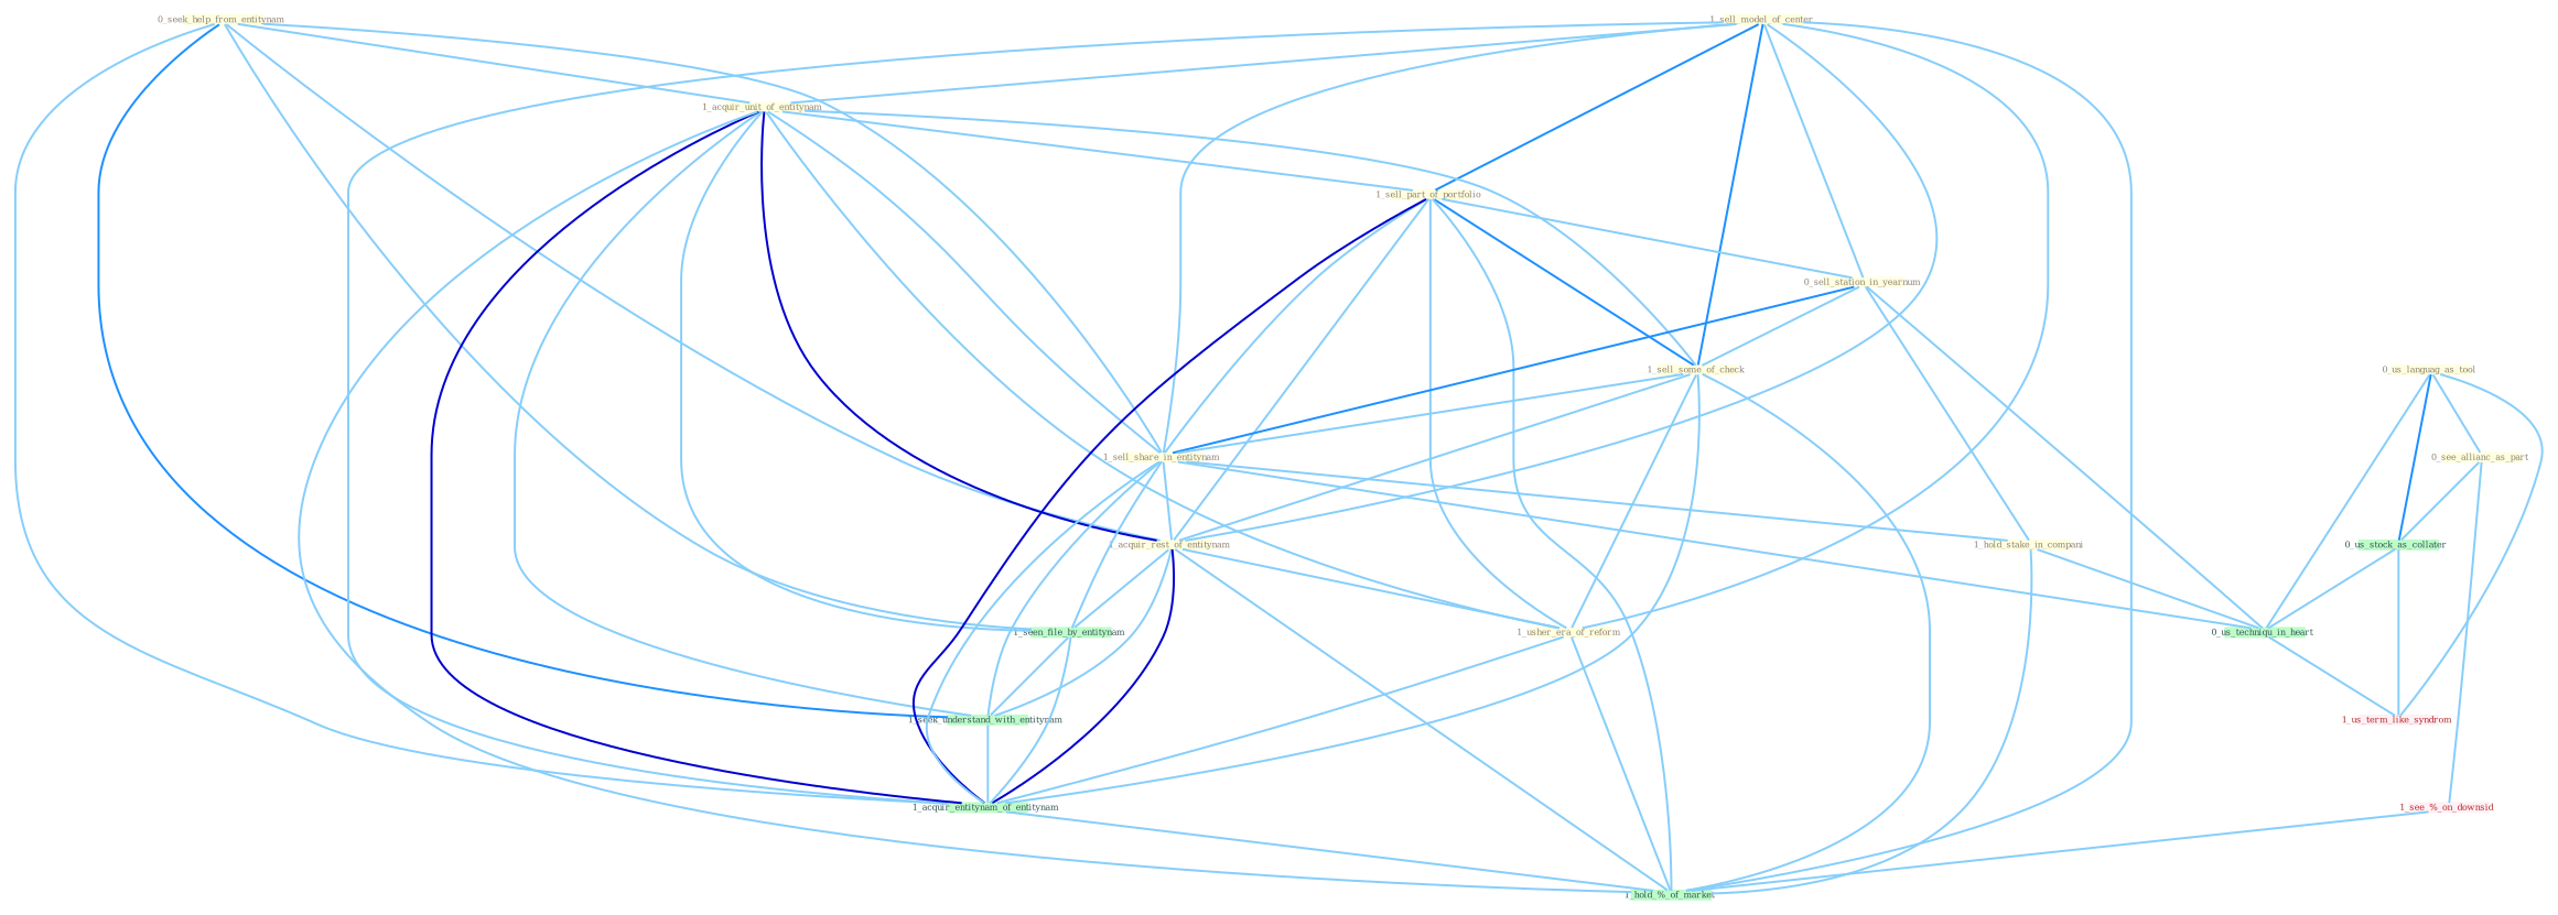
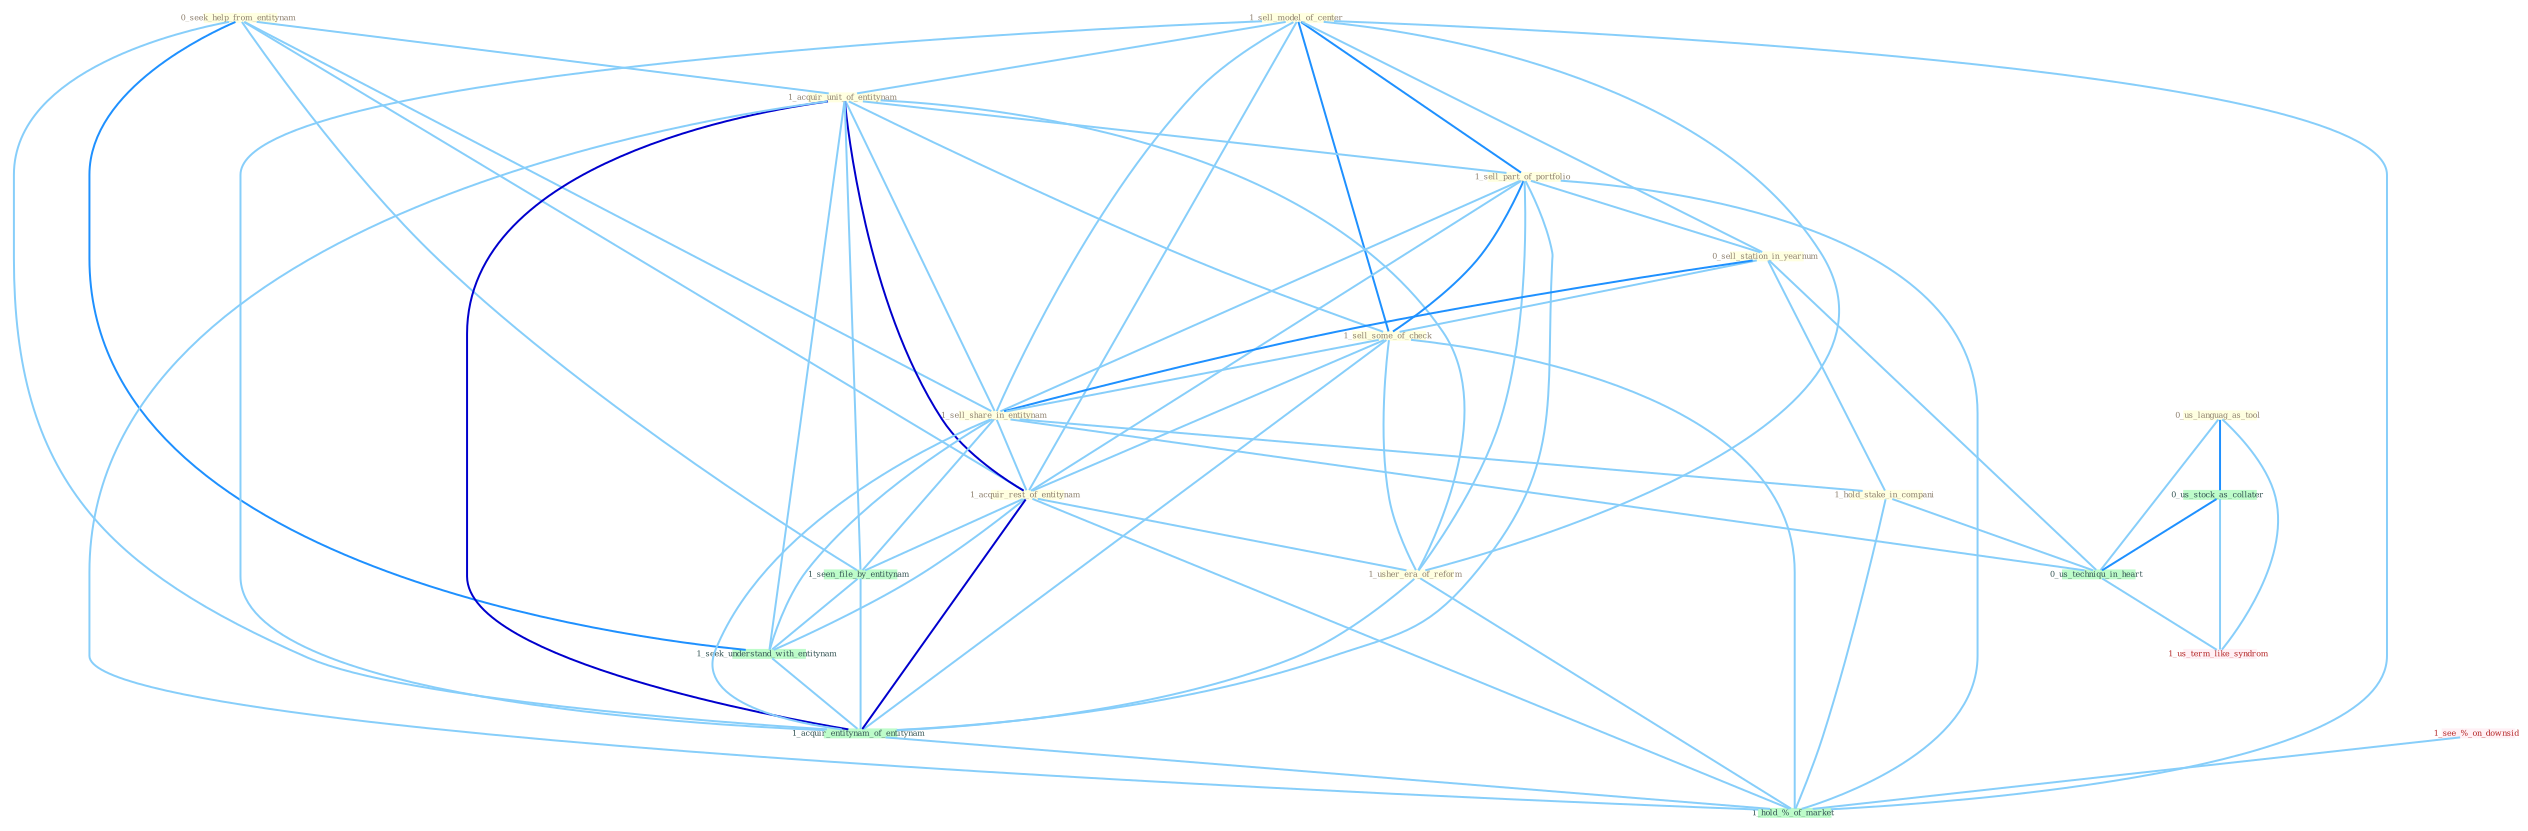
  graph {
    node [color="#ffffe0" fixedsize=true fontcolor="#8b7d6b" fontsize=4 shape=polygon style=filled]
    edge [color="#87cefa" w=1]
    "0_seek_help_from_entitynam " [height=.06 width=.5]
    "1_sell_model_of_center " [height=.06 width=.5]
    "1_acquir_unit_of_entitynam " [height=.06 width=.5]
    "1_sell_part_of_portfolio " [height=.06 width=.5]
    "0_sell_station_in_yearnum " [height=.06 width=.5]
    "0_us_languag_as_tool " [height=.06 width=.5]
    "1_sell_some_of_check " [height=.06 width=.5]
    "1_sell_share_in_entitynam " [height=.06 width=.5]
    "1_hold_stake_in_compani " [height=.06 width=.5]
-   "0_see_allianc_as_part " [height=.06 width=.5]
    "1_acquir_rest_of_entitynam " [height=.06 width=.5]
    "1_usher_era_of_reform " [height=.06 width=.5]
    "1_see_%_on_downsid " [color="#fff0f5" fontcolor="#b22222" height=.06 width=.5]
    "1_us_term_like_syndrom " [color="#fff0f5" fontcolor="#b22222" height=.06 width=.5]
    "1_seen_file_by_entitynam " [color="#BDFCC9" fontcolor="#2f4f4f" height=.06 width=.5]
    "1_seek_understand_with_entitynam " [color="#BDFCC9" fontcolor="#2f4f4f" height=.06 width=.5]
    "1_acquir_entitynam_of_entitynam " [color="#BDFCC9" fontcolor="#2f4f4f" height=.06 width=.5]
    "1_hold_%_of_market " [color="#BDFCC9" fontcolor="#2f4f4f" height=.06 width=.5]
    "0_us_techniqu_in_heart " [color="#BDFCC9" fontcolor="#2f4f4f" height=.06 width=.5]
    "0_us_stock_as_collater " [color="#BDFCC9" fontcolor="#2f4f4f" height=.06 width=.5]
    subgraph sub_1 {
      "0_seek_help_from_entitynam "
      "1_sell_model_of_center "
      "1_acquir_unit_of_entitynam "
      "1_sell_part_of_portfolio "
      "0_sell_station_in_yearnum "
      "0_us_languag_as_tool "
      "1_sell_some_of_check "
      "1_sell_share_in_entitynam "
      "1_hold_stake_in_compani "
-     "0_see_allianc_as_part "
      "1_acquir_rest_of_entitynam "
      "1_usher_era_of_reform "
    }
    subgraph sub_2 {
      "1_see_%_on_downsid "
      "1_us_term_like_syndrom "
    }
    "0_seek_help_from_entitynam " -- "1_acquir_unit_of_entitynam "
    "0_seek_help_from_entitynam " -- "1_sell_share_in_entitynam "
    "0_seek_help_from_entitynam " -- "1_acquir_rest_of_entitynam "
    "0_seek_help_from_entitynam " -- "1_seen_file_by_entitynam "
    "0_seek_help_from_entitynam " -- "1_seek_understand_with_entitynam " [color="#1e90ff" w=2]
    "0_seek_help_from_entitynam " -- "1_acquir_entitynam_of_entitynam "
    "1_sell_model_of_center " -- "1_acquir_unit_of_entitynam "
    "1_sell_model_of_center " -- "1_sell_part_of_portfolio " [color="#1e90ff" w=2]
    "1_sell_model_of_center " -- "0_sell_station_in_yearnum "
    "1_sell_model_of_center " -- "1_sell_some_of_check " [color="#1e90ff" w=2]
    "1_sell_model_of_center " -- "1_sell_share_in_entitynam "
    "1_sell_model_of_center " -- "1_acquir_rest_of_entitynam "
    "1_sell_model_of_center " -- "1_usher_era_of_reform "
    "1_sell_model_of_center " -- "1_acquir_entitynam_of_entitynam "
    "1_sell_model_of_center " -- "1_hold_%_of_market "
    "1_acquir_unit_of_entitynam " -- "1_sell_part_of_portfolio "
    "1_acquir_unit_of_entitynam " -- "1_sell_some_of_check "
    "1_acquir_unit_of_entitynam " -- "1_sell_share_in_entitynam "
    "1_acquir_unit_of_entitynam " -- "1_acquir_rest_of_entitynam " [color="#0000cd" w=3]
    "1_acquir_unit_of_entitynam " -- "1_usher_era_of_reform "
    "1_acquir_unit_of_entitynam " -- "1_seen_file_by_entitynam "
    "1_acquir_unit_of_entitynam " -- "1_seek_understand_with_entitynam "
    "1_acquir_unit_of_entitynam " -- "1_acquir_entitynam_of_entitynam " [color="#0000cd" w=3]
    "1_acquir_unit_of_entitynam " -- "1_hold_%_of_market "
    "1_sell_part_of_portfolio " -- "0_sell_station_in_yearnum "
    "1_sell_part_of_portfolio " -- "1_sell_some_of_check " [color="#1e90ff" w=2]
    "1_sell_part_of_portfolio " -- "1_sell_share_in_entitynam "
    "1_sell_part_of_portfolio " -- "1_acquir_rest_of_entitynam "
    "1_sell_part_of_portfolio " -- "1_usher_era_of_reform "
-   "1_sell_part_of_portfolio " -- "1_acquir_entitynam_of_entitynam " [color="#0000cd"]
+   "1_sell_part_of_portfolio " -- "1_acquir_entitynam_of_entitynam "
    "1_sell_part_of_portfolio " -- "1_hold_%_of_market "
    "0_sell_station_in_yearnum " -- "1_sell_some_of_check "
    "0_sell_station_in_yearnum " -- "1_sell_share_in_entitynam " [color="#1e90ff" w=2]
    "0_sell_station_in_yearnum " -- "1_hold_stake_in_compani "
    "0_sell_station_in_yearnum " -- "0_us_techniqu_in_heart "
-   "0_us_languag_as_tool " -- "0_see_allianc_as_part "
    "0_us_languag_as_tool " -- "1_us_term_like_syndrom "
    "0_us_languag_as_tool " -- "0_us_techniqu_in_heart "
    "0_us_languag_as_tool " -- "0_us_stock_as_collater " [color="#1e90ff" w=2]
    "1_sell_some_of_check " -- "1_sell_share_in_entitynam "
    "1_sell_some_of_check " -- "1_acquir_rest_of_entitynam "
    "1_sell_some_of_check " -- "1_usher_era_of_reform "
    "1_sell_some_of_check " -- "1_acquir_entitynam_of_entitynam "
    "1_sell_some_of_check " -- "1_hold_%_of_market "
    "1_sell_share_in_entitynam " -- "1_hold_stake_in_compani "
    "1_sell_share_in_entitynam " -- "1_acquir_rest_of_entitynam "
    "1_sell_share_in_entitynam " -- "1_seen_file_by_entitynam "
    "1_sell_share_in_entitynam " -- "1_seek_understand_with_entitynam "
    "1_sell_share_in_entitynam " -- "1_acquir_entitynam_of_entitynam "
    "1_sell_share_in_entitynam " -- "0_us_techniqu_in_heart "
    "1_hold_stake_in_compani " -- "1_hold_%_of_market "
    "1_hold_stake_in_compani " -- "0_us_techniqu_in_heart "
-   "0_see_allianc_as_part " -- "1_see_%_on_downsid "
-   "0_see_allianc_as_part " -- "0_us_stock_as_collater "
    "1_acquir_rest_of_entitynam " -- "1_usher_era_of_reform "
    "1_acquir_rest_of_entitynam " -- "1_seen_file_by_entitynam "
    "1_acquir_rest_of_entitynam " -- "1_seek_understand_with_entitynam "
    "1_acquir_rest_of_entitynam " -- "1_acquir_entitynam_of_entitynam " [color="#0000cd" w=3]
    "1_acquir_rest_of_entitynam " -- "1_hold_%_of_market "
    "1_usher_era_of_reform " -- "1_acquir_entitynam_of_entitynam "
    "1_usher_era_of_reform " -- "1_hold_%_of_market "
    "1_see_%_on_downsid " -- "1_hold_%_of_market "
    "1_seen_file_by_entitynam " -- "1_seek_understand_with_entitynam "
    "1_seen_file_by_entitynam " -- "1_acquir_entitynam_of_entitynam "
    "1_seek_understand_with_entitynam " -- "1_acquir_entitynam_of_entitynam "
    "1_acquir_entitynam_of_entitynam " -- "1_hold_%_of_market "
    "0_us_techniqu_in_heart " -- "1_us_term_like_syndrom "
    "0_us_stock_as_collater " -- "1_us_term_like_syndrom "
-   "0_us_stock_as_collater " -- "0_us_techniqu_in_heart "
+   "0_us_stock_as_collater " -- "0_us_techniqu_in_heart " [color="#1e90ff"]
  }
